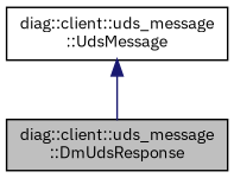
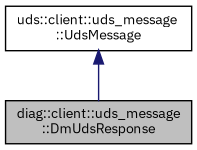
  digraph {
    fontname="IBM Plex Sans"
    node [color=black fontname="IBM Plex Sans" fontsize=10 shape=record style=filled]
    n1 [fillcolor=grey75 fontcolor=black height=0.2 label="diag::client::uds_message\l::DmUdsResponse" width=0.4]
-   n2 [fillcolor=white height=0.2 label="diag::client::uds_message\l::UdsMessage" width=0.4]
+   n2 [fillcolor=white height=0.2 label="uds::client::uds_message\l::UdsMessage" width=0.4]
    n2 -> n1 [color=midnightblue dir=back fontname="IBM Plex Sans" fontsize=10 labelfontname=Helvetica labelfontsize=10 style=solid]
  }
